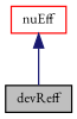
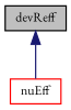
  digraph {
    rankdir=TB
    fontname="EB Garamond"
    node [fontname="EB Garamond" fontsize=10 shape=record]
    n1 [color=black fillcolor=grey75 fontcolor=black height=0.2 label=devReff style=filled width=0.4]
    n2 [color=red height=0.2 label=nuEff width=0.4]
-   n2 -> n1 [color=midnightblue dir=back fontname="EB Garamond" fontsize=10 labelfontname=FreeSans labelfontsize=10 style=solid]
+   n1 -> n2 [color=midnightblue dir=back fontname="EB Garamond" fontsize=10 labelfontname=FreeSans labelfontsize=10 style=solid]
  }
